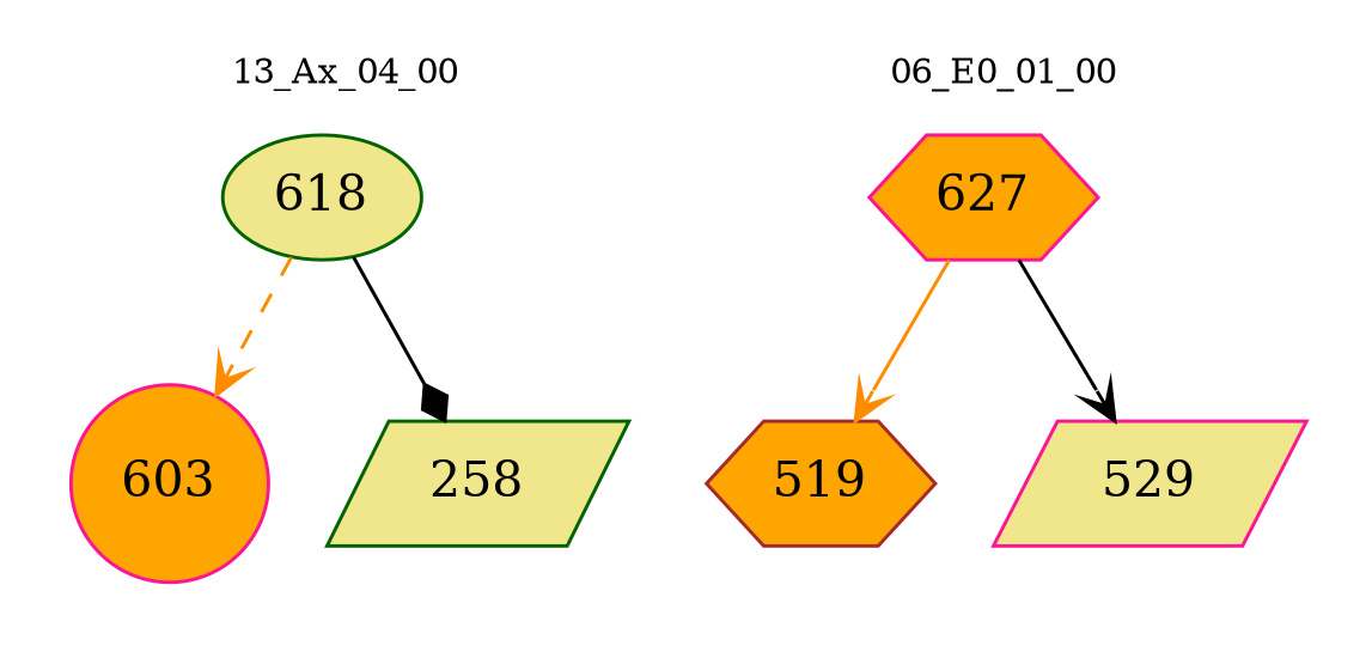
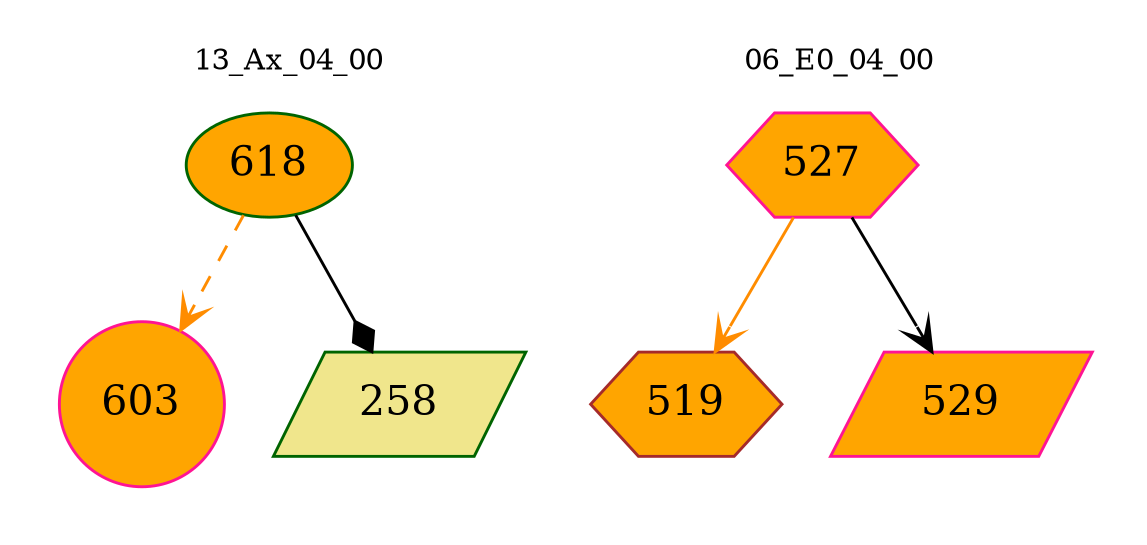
  digraph {
    node [color=deeppink fillcolor=orange shape=parallelogram style=filled]
    edge [arrowhead=vee color=darkorange style=solid]
-   n1 [color=darkgreen fillcolor=khaki label=618 shape=ellipse]
+   n1 [color=darkgreen label=618 shape=ellipse]
    n2 [label=603 shape=circle]
    n3 [color=darkgreen fillcolor=khaki label=258]
-   n4 [label=627 shape=hexagon]
+   n4 [label=527 shape=hexagon]
    n5 [color=brown label=519 shape=hexagon]
-   n6 [fillcolor=khaki label=529]
+   n6 [label=529]
    subgraph cluster_1 {
      color=white
      fontsize=10
      label="13_Ax_04_00"
      n1
      n2
      n3
    }
    subgraph cluster_2 {
      color=white
      fontsize=10
-     label="06_E0_01_00"
+     label="06_E0_04_00"
      n4
      n5
      n6
    }
    n1 -> n2 [style=dashed]
    n1 -> n3 [arrowhead=diamond color=black]
    n4 -> n5
    n4 -> n6 [color=black]
  }
